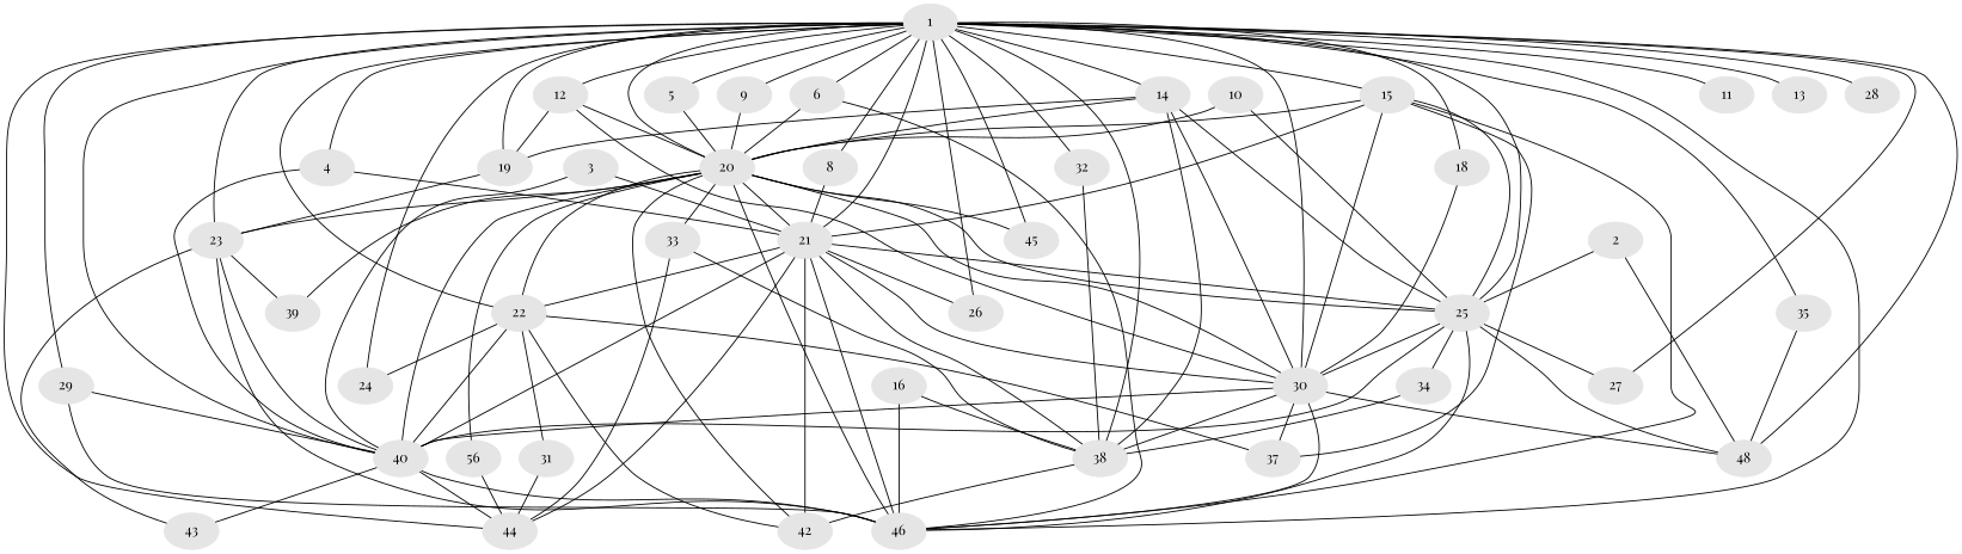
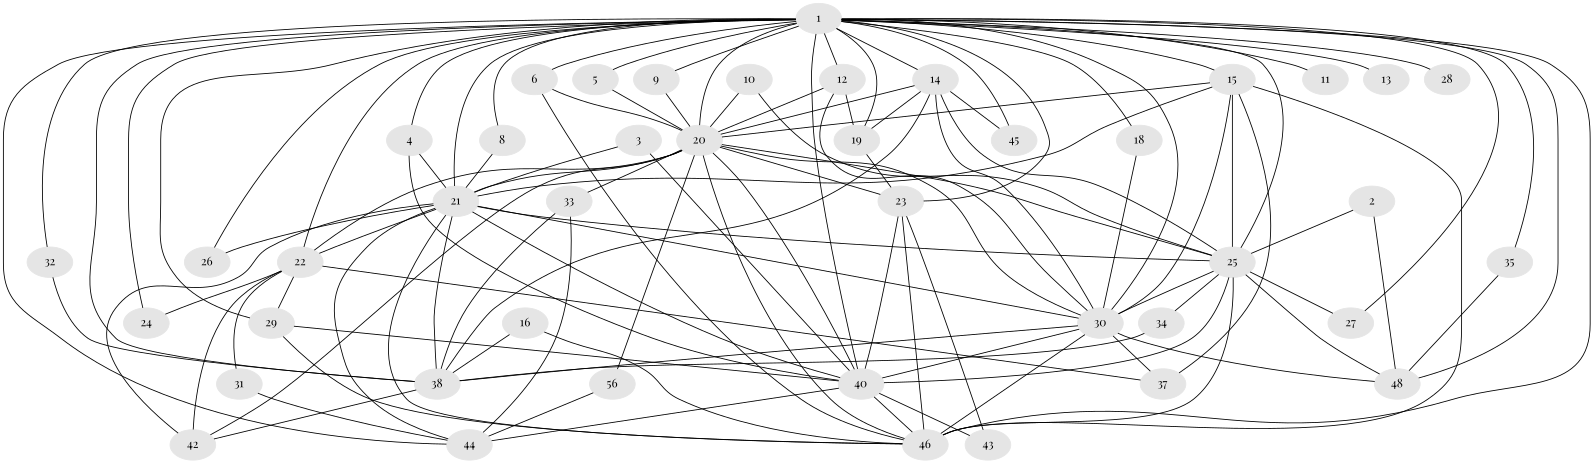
  graph {
    fontname="Playfair Display"
    node [color=gray90 fontname="Playfair Display" style=filled]
    edge [fontname="Playfair Display" weight=1.0]
    1
    4
    5
    6
    8
    9
    11
    12
    13
    14
    15
    18
    19
    20
    21
    22
    23
    24
    25
    26
    27
    28
    29
    30
    32
    35
    38
    40
    n29 [label=48]
    44
    45
    46
    37
    n34 [label=56]
-   39
    42
    33
    31
    43
    34
    2
    3
    10
    16
    1 -- 4
    1 -- 5
    1 -- 6
    1 -- 8
    1 -- 9
    1 -- 11
    1 -- 12 [weight=2.0]
    1 -- 13 [weight=2.0]
    1 -- 14
    1 -- 15 [weight=2.0]
    1 -- 18
    1 -- 19
    1 -- 20 [weight=4.0]
    1 -- 21 [weight=4.0]
    1 -- 22
    1 -- 23
    1 -- 24
    1 -- 25 [weight=2.0]
    1 -- 26
    1 -- 27
    1 -- 28
    1 -- 29
    1 -- 30 [weight=4.0]
    1 -- 32
    1 -- 35
    1 -- 38 [weight=2.0]
    1 -- 40 [weight=3.0]
    1 -- n29
    1 -- 44
    1 -- 45
    1 -- 46 [weight=2.0]
    4 -- 21
    4 -- 40
    5 -- 20
    6 -- 20
    6 -- 46
    8 -- 21
    9 -- 20
    12 -- 19
    12 -- 20
    12 -- 30
    14 -- 19
    14 -- 20
    14 -- 25 [weight=2.0]
    14 -- 30
    14 -- 38
    15 -- 20 [weight=2.0]
    15 -- 21 [weight=2.0]
    15 -- 25
    15 -- 30
    15 -- 46 [weight=2.0]
    15 -- 37 [weight=2.0]
    18 -- 30
    19 -- 23
    20 -- 21 [weight=2.0]
    20 -- 22 [weight=2.0]
    20 -- 23 [weight=2.0]
    20 -- 25 [weight=2.0]
    20 -- 30 [weight=2.0]
    20 -- 40 [weight=3.0]
-   20 -- 45
+   14 -- 45
    20 -- 46 [weight=2.0]
    20 -- n34
-   20 -- 39
    20 -- 42
    20 -- 33 [weight=2.0]
    21 -- 22
    21 -- 25
    21 -- 26
    21 -- 30
    21 -- 38
    21 -- 40
    21 -- 44
    21 -- 46
    21 -- 42 [weight=2.0]
    22 -- 24
-   22 -- 40
+   22 -- 29
    22 -- 37
    22 -- 42
    22 -- 31
    23 -- 40
    23 -- 46 [weight=2.0]
-   23 -- 39
    23 -- 43
    25 -- 27
    25 -- 30 [weight=2.0]
    25 -- 40 [weight=2.0]
    25 -- n29
    25 -- 46
    25 -- 34
    29 -- 40
    29 -- 46
    30 -- 38
    30 -- 40
    30 -- n29
    30 -- 46
    30 -- 37
    32 -- 38
    35 -- n29
    38 -- 42
    40 -- 44
    40 -- 46
    40 -- 43
    n34 -- 44
    33 -- 38
    33 -- 44
    31 -- 44
    34 -- 38
    2 -- 25
    2 -- n29
    3 -- 21
    3 -- 40
    10 -- 20
    10 -- 25
    16 -- 38
    16 -- 46
  }
